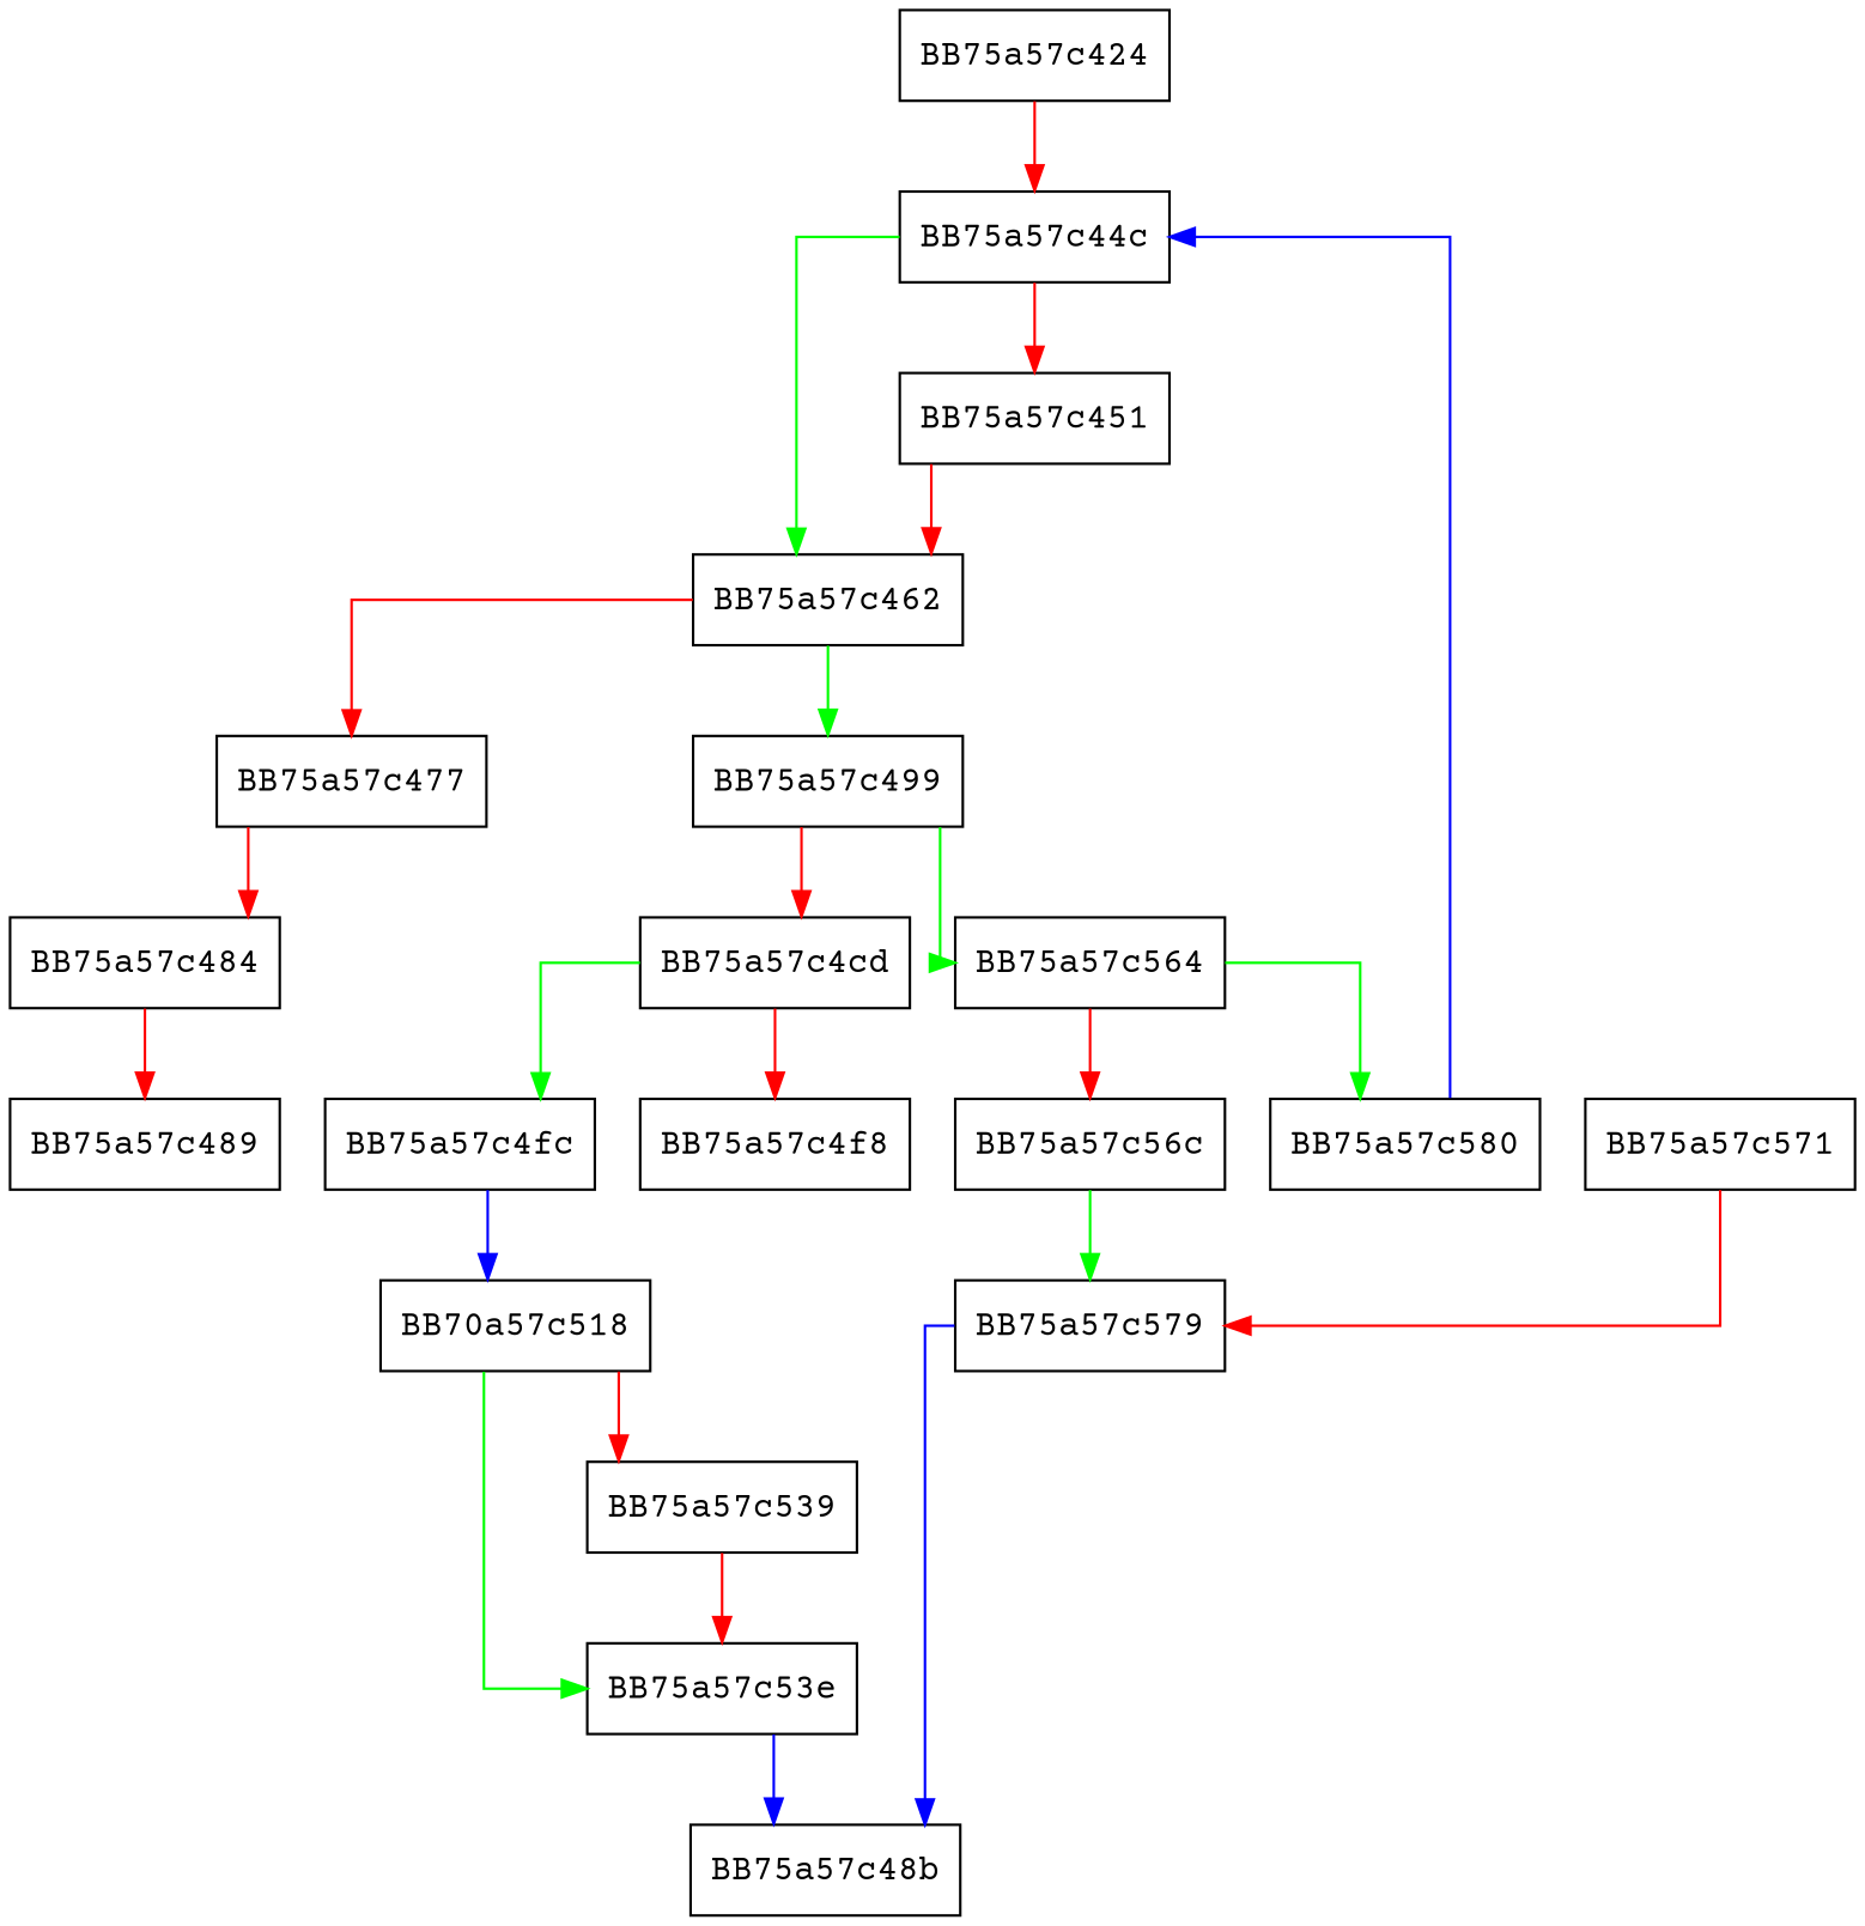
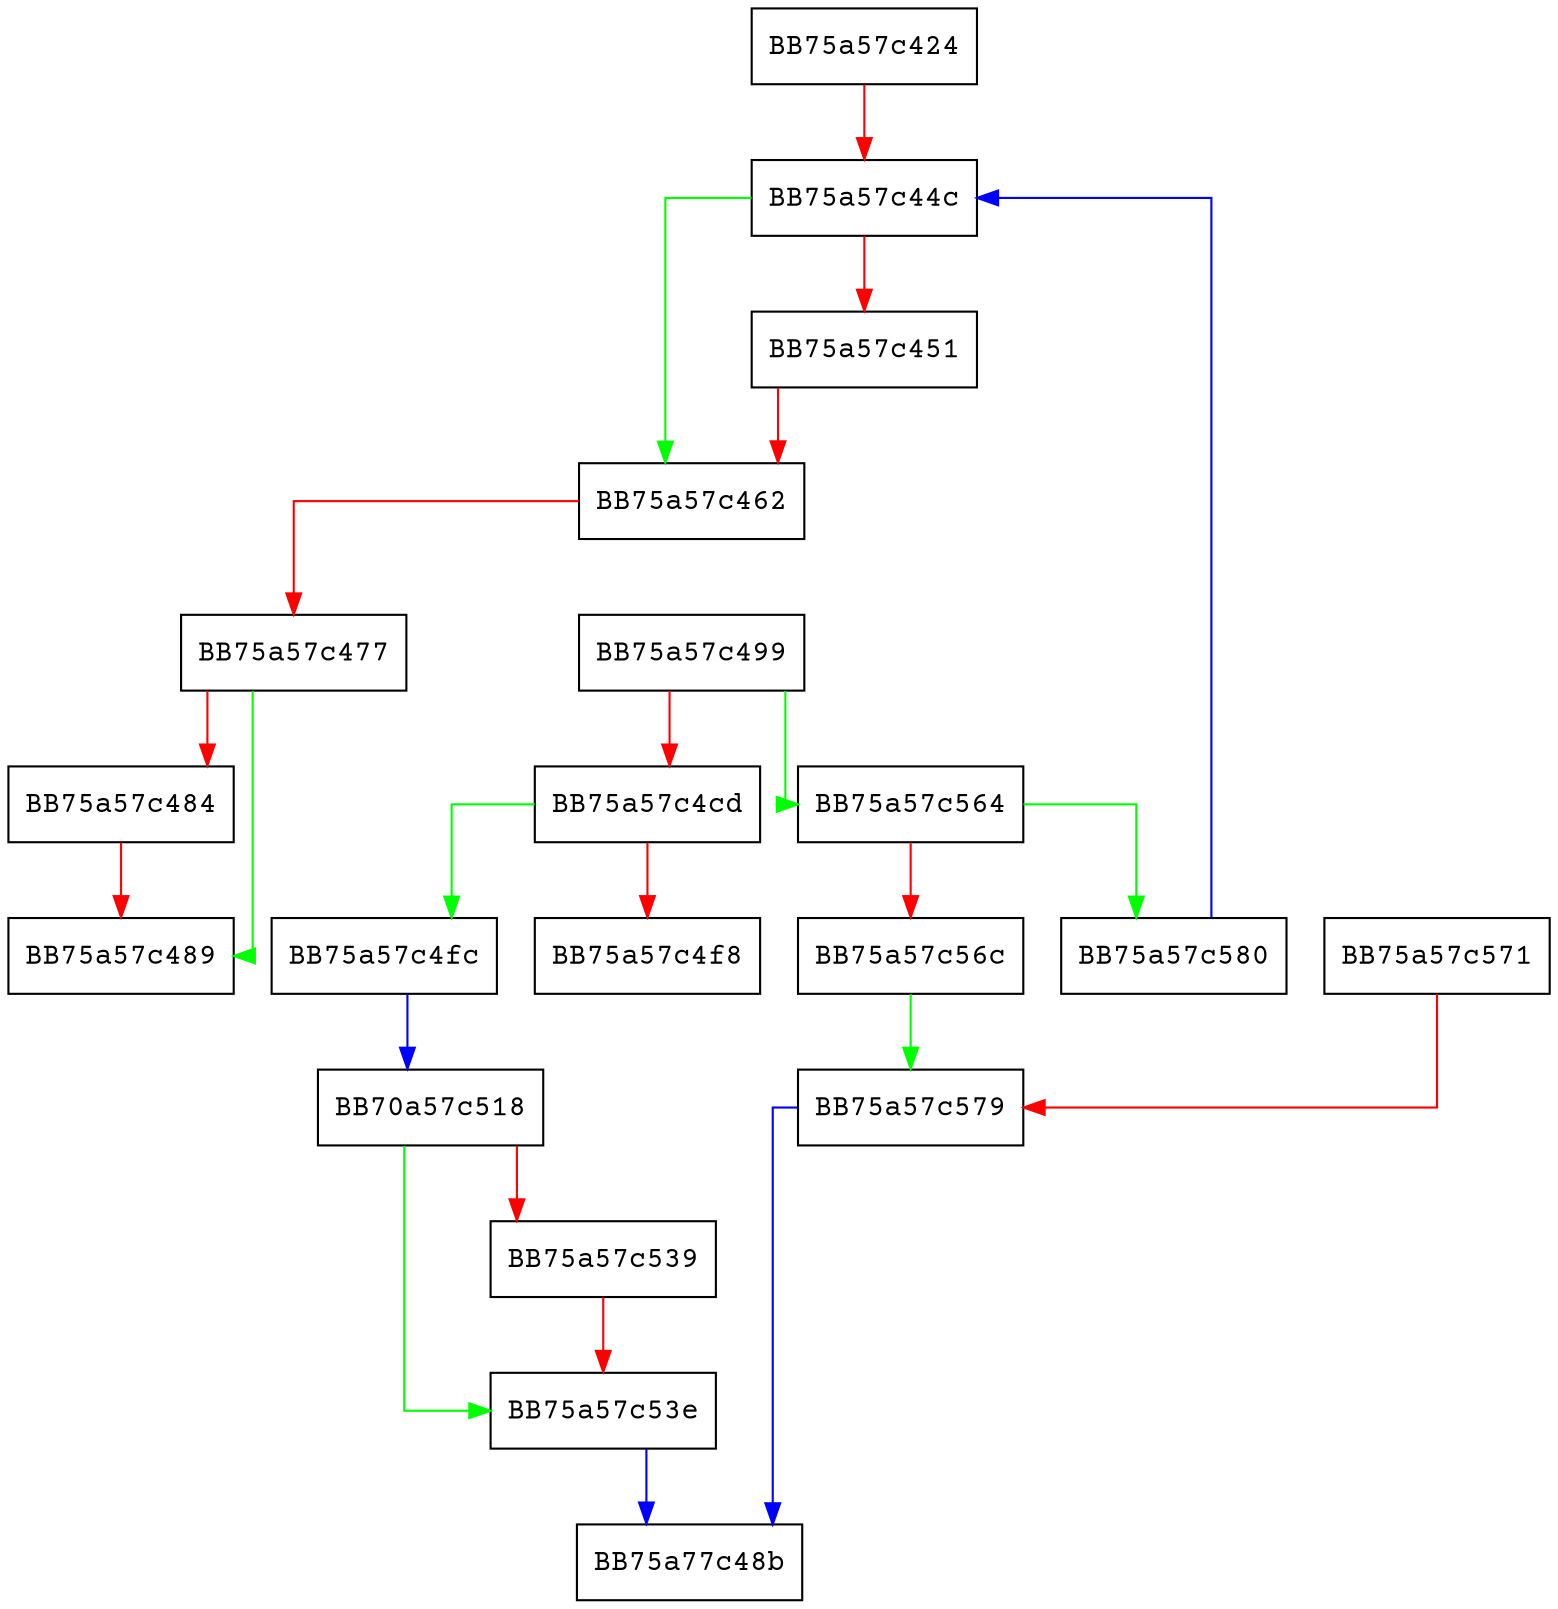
  digraph {
    fontname="Courier Prime"
    splines=ortho
    node [fontname="Courier Prime" shape=box]
    edge [color=red fontname="Courier Prime"]
    BB75a57c424
    BB75a57c44c
    BB75a57c462
    BB75a57c451
    BB75a57c499
    BB75a57c477
    BB75a57c564
    BB75a57c4cd
    BB75a57c489
    BB75a57c484
    BB75a57c580
    BB75a57c56c
    BB75a57c4fc
    BB75a57c4f8
    BB75a57c579
    n16 [label=BB70a57c518]
    BB75a57c53e
    BB75a57c539
-   BB75a57c48b
+   BB75a57c48b [label=BB75a77c48b]
    BB75a57c571
    BB75a57c424 -> BB75a57c44c
    BB75a57c44c -> BB75a57c462 [color=green]
    BB75a57c44c -> BB75a57c451
-   BB75a57c462 -> BB75a57c499 [color=green]
    BB75a57c462 -> BB75a57c477
    BB75a57c451 -> BB75a57c462
    BB75a57c499 -> BB75a57c564 [color=green]
    BB75a57c499 -> BB75a57c4cd
+   BB75a57c477 -> BB75a57c489 [color=green]
    BB75a57c477 -> BB75a57c484
    BB75a57c564 -> BB75a57c580 [color=green]
    BB75a57c564 -> BB75a57c56c
    BB75a57c4cd -> BB75a57c4fc [color=green]
    BB75a57c4cd -> BB75a57c4f8
    BB75a57c484 -> BB75a57c489
    BB75a57c580 -> BB75a57c44c [color=blue]
    BB75a57c56c -> BB75a57c579 [color=green]
    BB75a57c4fc -> n16 [color=blue]
    BB75a57c579 -> BB75a57c48b [color=blue]
    n16 -> BB75a57c53e [color=green]
    n16 -> BB75a57c539
    BB75a57c53e -> BB75a57c48b [color=blue]
    BB75a57c539 -> BB75a57c53e
    BB75a57c571 -> BB75a57c579
  }
